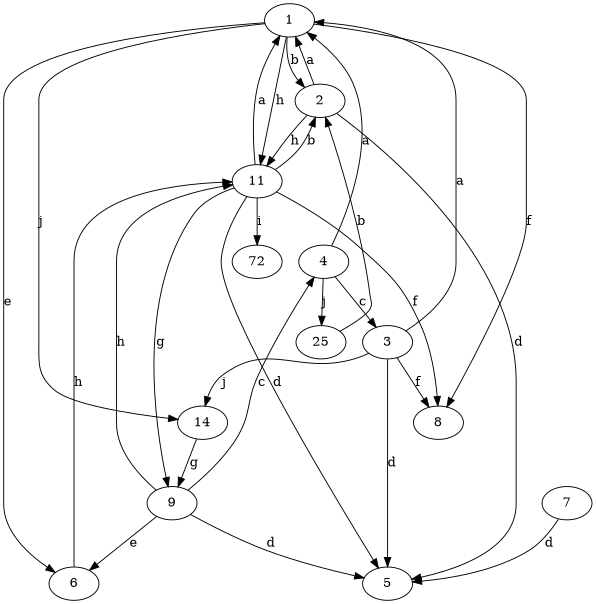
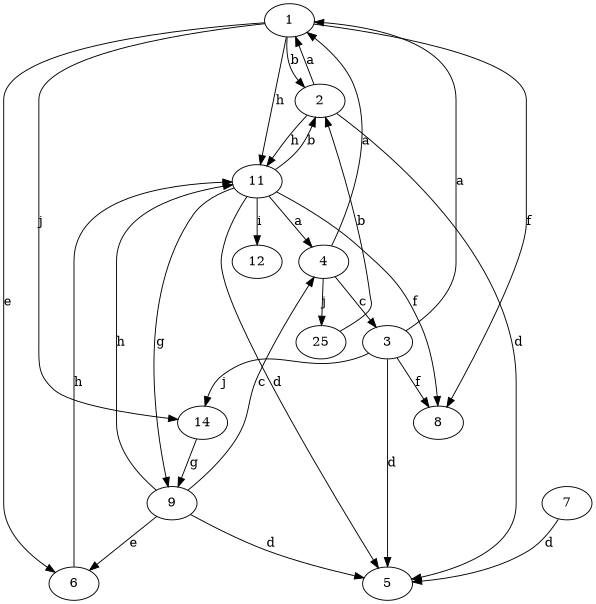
  strict digraph {
    1
    2
    6
    8
    11
    14
    5
-   12 [label=72]
+   12
    9
    3
    4
    n12 [label=25]
    7
    1 -> 2 [label=b]
    1 -> 6 [label=e]
    1 -> 8 [label=f]
    1 -> 11 [label=h]
    1 -> 14 [label=j]
    2 -> 1 [label=a]
    2 -> 11 [label=h]
    2 -> 5 [label=d]
    6 -> 11 [label=h]
-   11 -> 1 [label=a]
+   11 -> 4 [label=a]
    11 -> 2 [label=b]
    11 -> 8 [label=f]
    11 -> 5 [label=d]
    11 -> 12 [label=i]
    11 -> 9 [label=g]
    14 -> 9 [label=g]
    9 -> 6 [label=e]
    9 -> 11 [label=h]
    9 -> 5 [label=d]
    9 -> 4 [label=c]
    3 -> 1 [label=a]
    3 -> 8 [label=f]
    3 -> 14 [label=j]
    3 -> 5 [label=d]
    4 -> 1 [label=a]
    4 -> 3 [label=c]
    4 -> n12 [label=j]
    n12 -> 2 [label=b]
    7 -> 5 [label=d]
  }
